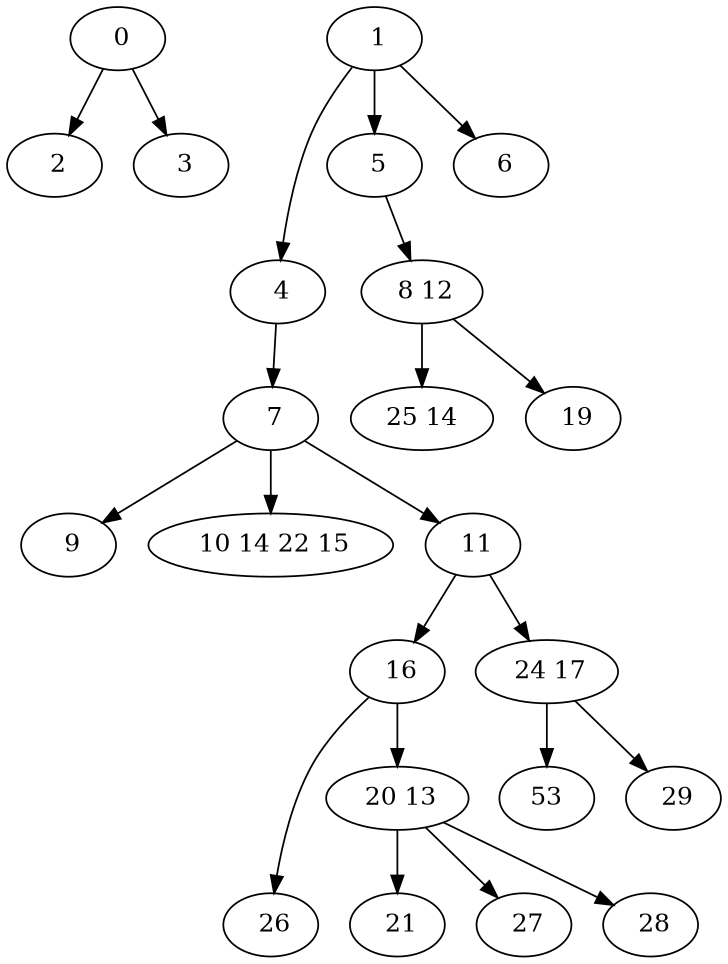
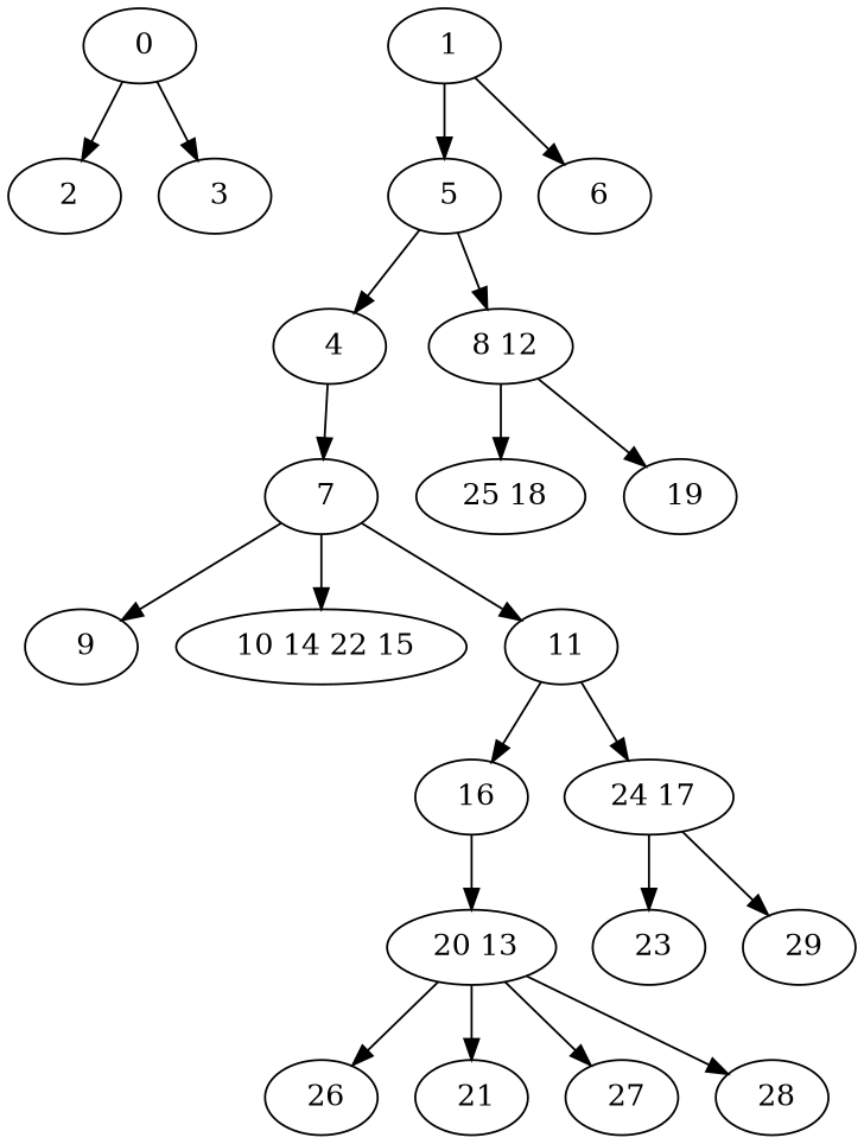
  digraph {
    " 0"
    " 2"
    " 3"
    " 1"
    " 4"
    " 5"
    " 6"
    " 7"
    " 8 12"
    " 9"
    " 10 14 22 15"
    " 11"
-   " 25 18" [label="25 14"]
+   " 25 18"
    " 19"
    " 16"
    " 24 17"
    " 20 13"
    " 21"
    " 26"
    " 27"
    " 28"
-   " 23" [label=53]
+   " 23"
    " 29"
    " 0" -> " 2"
    " 0" -> " 3"
-   " 1" -> " 4"
+   " 5" -> " 4"
    " 1" -> " 5"
    " 1" -> " 6"
    " 4" -> " 7"
    " 5" -> " 8 12"
    " 7" -> " 9"
    " 7" -> " 10 14 22 15"
    " 7" -> " 11"
    " 8 12" -> " 25 18"
    " 8 12" -> " 19"
    " 11" -> " 16"
    " 11" -> " 24 17"
    " 16" -> " 20 13"
    " 24 17" -> " 23"
    " 24 17" -> " 29"
    " 20 13" -> " 21"
-   " 16" -> " 26"
+   " 20 13" -> " 26"
    " 20 13" -> " 27"
    " 20 13" -> " 28"
  }
